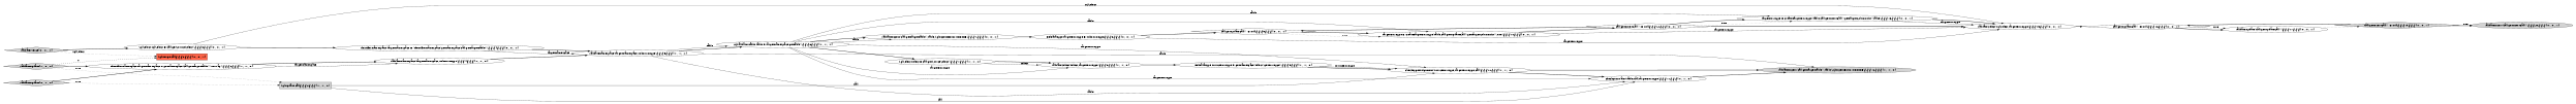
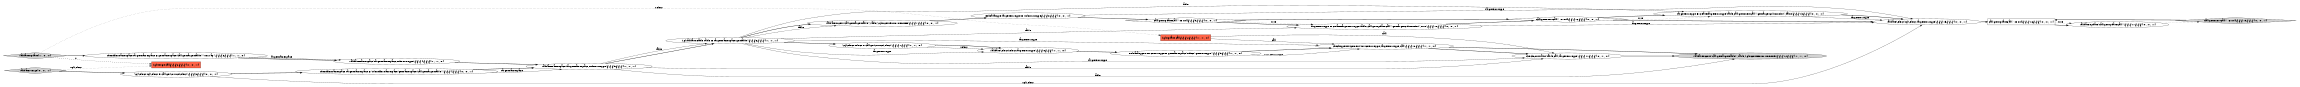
  digraph {
    rankdir=LR
    node [fillcolor=white shape=ellipse style=filled]
    edge [style=bold]
    n1 [label="validateNamespace(targetNamespace,unknownType)@@@5@@@['1', '1', '1']"]
    n2 [fillcolor=lightgray label="validateAccess(call.getTargetTable(),table,SqlAccessEnum.UPDATE)@@@12@@@['1', '1', '0']"]
    n3 [label="SqlValidatorTable table = targetNamespace.getTable()@@@6@@@['1', '1', '1']"]
    n4 [label="checkConstraint(table,call,targetRowType)@@@11@@@['0', '1', '0']"]
    n5 [label="validateAccess(call.getTargetTable(),table,SqlAccessEnum.UPDATE)@@@7@@@['0', '0', '1']"]
    n6 [label="targetRowType = createTargetRowType(table,call.getUpdateCall().getTargetColumnList(),true)@@@10@@@['0', '0', '1']"]
    n7 [label="targetRowType = createTargetRowType(table,call.getInsertCall().getTargetColumnList(),false)@@@13@@@['0', '0', '1']"]
    n8 [label="SqlSelect select = call.getSourceSelect()@@@7@@@['1', '1', '0']"]
    n9 [label="checkTypeAssignment(sourceRowType,targetRowType,call)@@@10@@@['1', '1', '0']"]
    n10 [label="validateSelect(select,targetRowType)@@@8@@@['1', '1', '0']"]
    n11 [label="IdentifierNamespace targetNamespace = getNamespace(call.getTargetTable()).unwrap()@@@3@@@['1', '1', '0']"]
    n12 [label="validateNamespace(targetNamespace,unknownType)@@@4@@@['1', '1', '0']"]
    n13 [fillcolor=lightgray label="call.getInsertCall() != null@@@19@@@['0', '0', '1']" shape=diamond]
-   n14 [fillcolor=lightgray label="validateInsert(call.getInsertCall())@@@20@@@['0', '0', '1']"]
-   n15 [label="call.getUpdateCall() != null@@@16@@@['0', '0', '1']" shape=diamond]
+   n15 [label="call.getUpdateCall() != null@@@16@@@['0', '0', '1']" shape=box]
    n16 [label="validateSelect(sqlSelect,targetRowType)@@@15@@@['0', '0', '1']"]
    n17 [label="validateUpdate(call.getUpdateCall())@@@17@@@['0', '0', '1']"]
    n18 [label="RelDataType targetRowType = unknownType@@@8@@@['0', '0', '1']"]
    n19 [label="call.getUpdateCall() != null@@@9@@@['0', '0', '1']" shape=diamond]
    n20 [label="SqlSelect sqlSelect = call.getSourceSelect()@@@3@@@['0', '0', '1']"]
    n21 [label="IdentifierNamespace targetNamespace = (IdentifierNamespace)getNamespace(call.getTargetTable())@@@4@@@['0', '0', '1']"]
    n22 [label="call.getInsertCall() != null@@@12@@@['0', '0', '1']" shape=diamond]
    n23 [label="RelDataType sourceRowType = getNamespace(select).getRowType()@@@9@@@['1', '1', '0']"]
-   n24 [fillcolor=lightgray label="validateUpdate['0', '1', '0']" shape=diamond]
-   n25 [fillcolor=lightgray label="SqlUpdate call@@@2@@@['1', '1', '0']" shape=box]
+   n25 [fillcolor=tomato label="SqlUpdate call@@@2@@@['1', '1', '0']" shape=box]
    n26 [fillcolor=tomato label="SqlMerge call@@@2@@@['0', '0', '1']" shape=box]
    n27 [fillcolor=lightgray label="validateUpdate['1', '0', '0']" shape=diamond]
    n28 [fillcolor=lightgray label="validateMerge['0', '0', '1']" shape=diamond]
    n1 -> n2 [label=table style=solid]
    n1 -> n3
    n1 -> n3 [label=table style=solid]
    n1 -> n4 [label=table style=solid]
    n3 -> n4 [label=targetRowType style=solid]
    n3 -> n5 [label=table style=solid]
    n3 -> n5
    n3 -> n6 [label=table style=solid]
    n3 -> n7 [label=table style=solid]
    n3 -> n8
    n3 -> n9 [label=targetRowType style=solid]
    n3 -> n10 [label=targetRowType style=solid]
    n4 -> n2
    n5 -> n18
    n6 -> n16 [label=targetRowType style=solid]
    n6 -> n22
    n7 -> n16 [label=targetRowType style=solid]
    n7 -> n16
    n8 -> n10 [label=select style=solid]
    n8 -> n10
    n9 -> n2
    n9 -> n4
    n10 -> n23
    n11 -> n12 [label=targetNamespace style=solid]
    n11 -> n12
    n12 -> n1
-   n13 -> n14 [label=true style=dotted]
-   n13 -> n14
    n13 -> n15
    n15 -> n17
    n15 -> n17 [label=true style=dotted]
    n16 -> n15
    n17 -> n13 [style=dotted]
    n18 -> n16 [label=targetRowType style=solid]
    n18 -> n19
    n19 -> n6 [label=true style=dotted]
    n19 -> n6
-   n22 -> n19
+   n19 -> n22
    n20 -> n16 [label=sqlSelect style=solid]
    n20 -> n21
    n21 -> n1
    n21 -> n1 [label=targetNamespace style=solid]
    n22 -> n7
    n22 -> n7 [label=true style=dotted]
    n22 -> n16
    n23 -> n9 [label=sourceRowType style=solid]
    n23 -> n9
-   n24 -> n11
-   n24 -> n25 [label=true style=dotted]
    n25 -> n4 [label=call style=solid]
    n25 -> n9 [label=call style=solid]
    n27 -> n11
-   n27 -> n25 [label=true style=dotted]
+   n27 -> n25 [label=select style=dotted]
    n27 -> n26 [label=0 style=dashed]
    n28 -> n20
    n28 -> n26 [label=sqlSelect style=dotted]
  }
